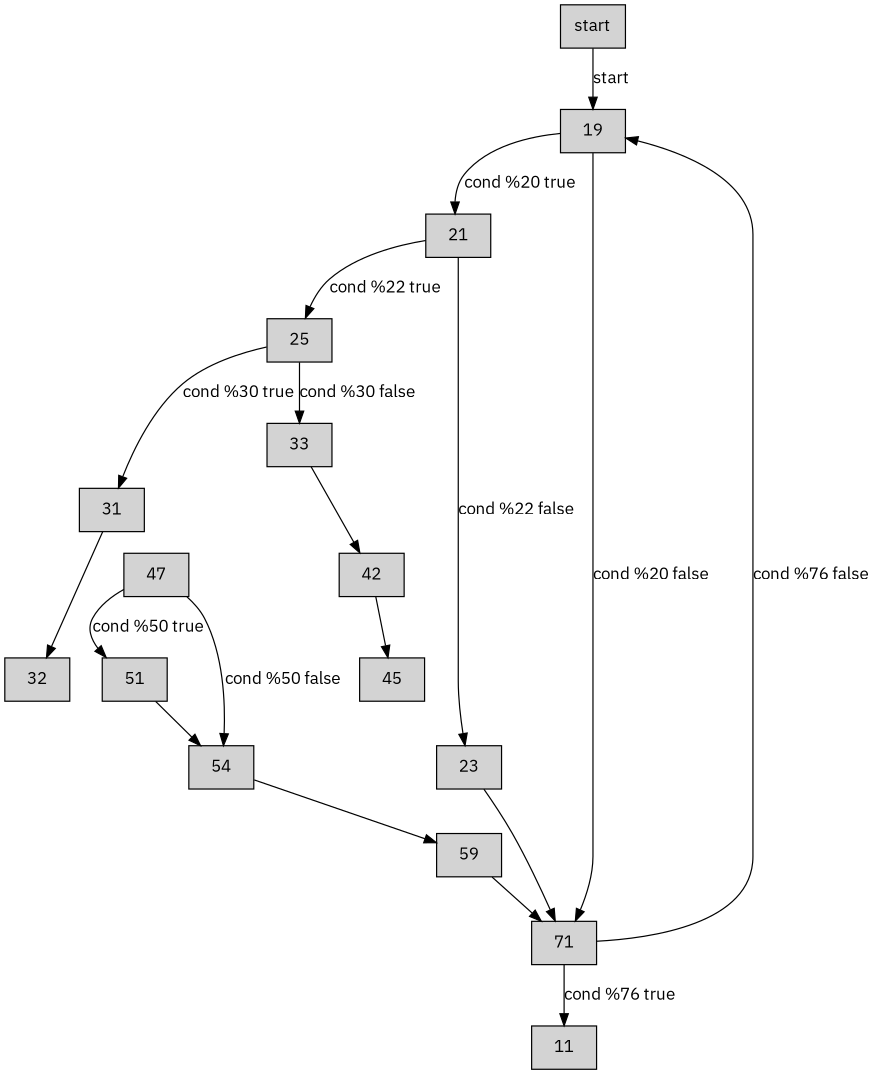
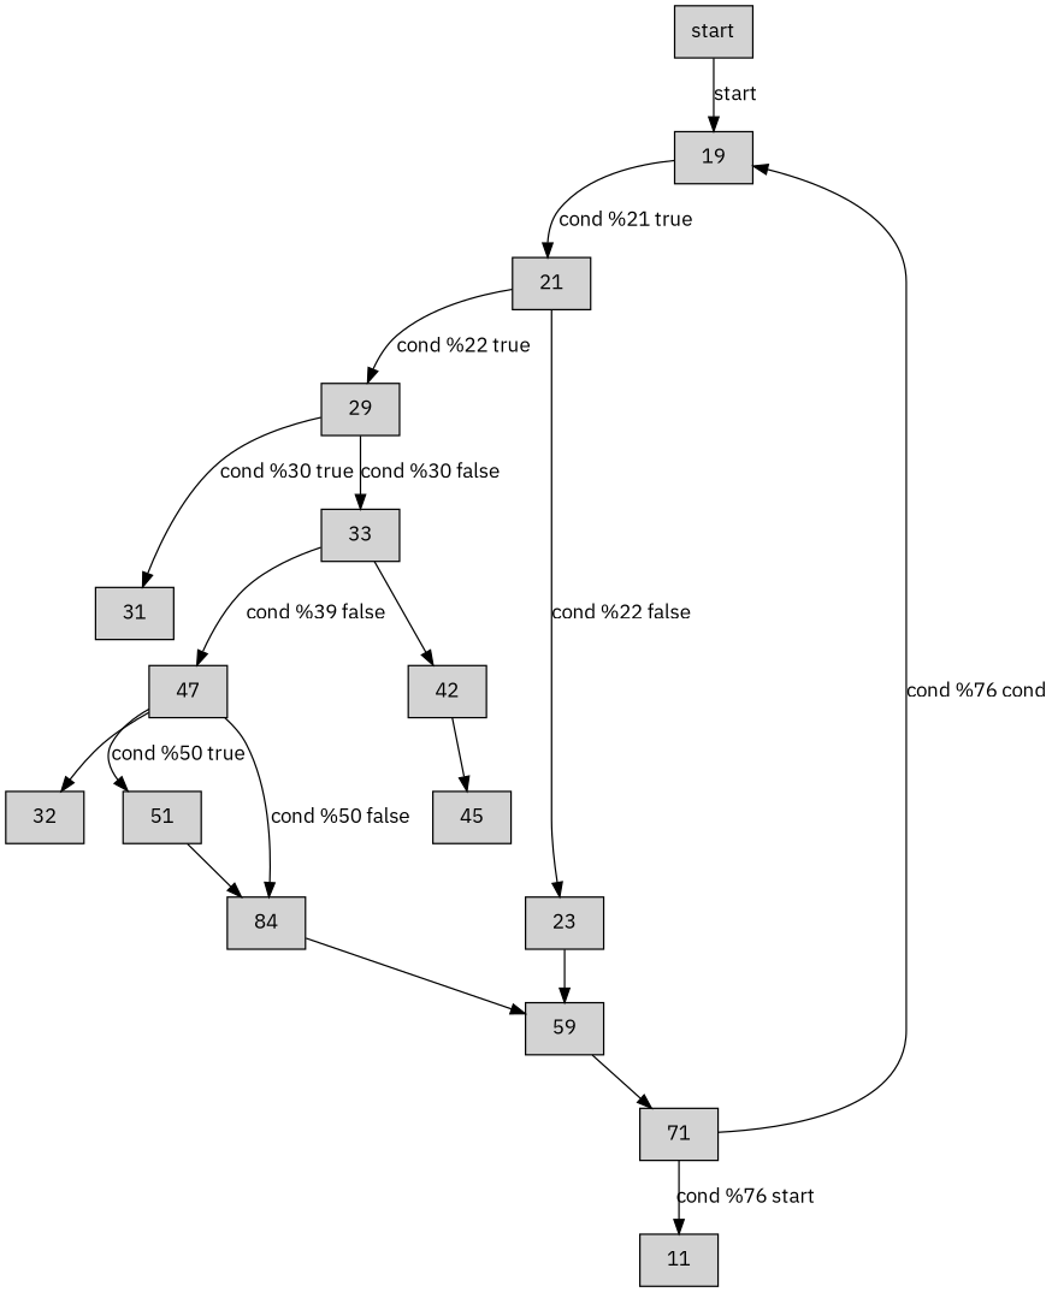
  digraph {
    fontname="IBM Plex Sans"
    node [fontname="IBM Plex Sans" shape=box style=filled]
    edge [fontname="IBM Plex Sans"]
    n1 [label=19]
    n2 [label=21]
    n3 [label=71]
    start
-   n5 [label=25]
+   n5 [label=29]
    n6 [label=23]
    n7 [label=11]
    n8 [label=31]
    n9 [label=33]
    n10 [label=32]
    n11 [label=42]
    n12 [label=47]
    n13 [label=45]
    n14 [label=51]
-   n15 [label=54]
+   n15 [label=84]
    n16 [label=59]
-   n1 -> n2 [label="cond %20 true"]
-   n1 -> n3 [label="cond %20 false"]
+   n1 -> n2 [label="cond %21 true"]
    n2 -> n5 [label="cond %22 true"]
    n2 -> n6 [label="cond %22 false"]
-   n3 -> n1 [label="cond %76 false"]
-   n3 -> n7 [label="cond %76 true"]
+   n3 -> n1 [label="cond %76 cond"]
+   n3 -> n7 [label="cond %76 start"]
    start -> n1 [label=start]
    n5 -> n8 [label="cond %30 true"]
    n5 -> n9 [label="cond %30 false"]
-   n6 -> n3
-   n8 -> n10
+   n6 -> n16
+   n12 -> n10
    n9 -> n11
+   n9 -> n12 [label="cond %39 false"]
    n11 -> n13
    n12 -> n14 [label="cond %50 true"]
    n12 -> n15 [label="cond %50 false"]
    n14 -> n15
    n15 -> n16
    n16 -> n3
  }
